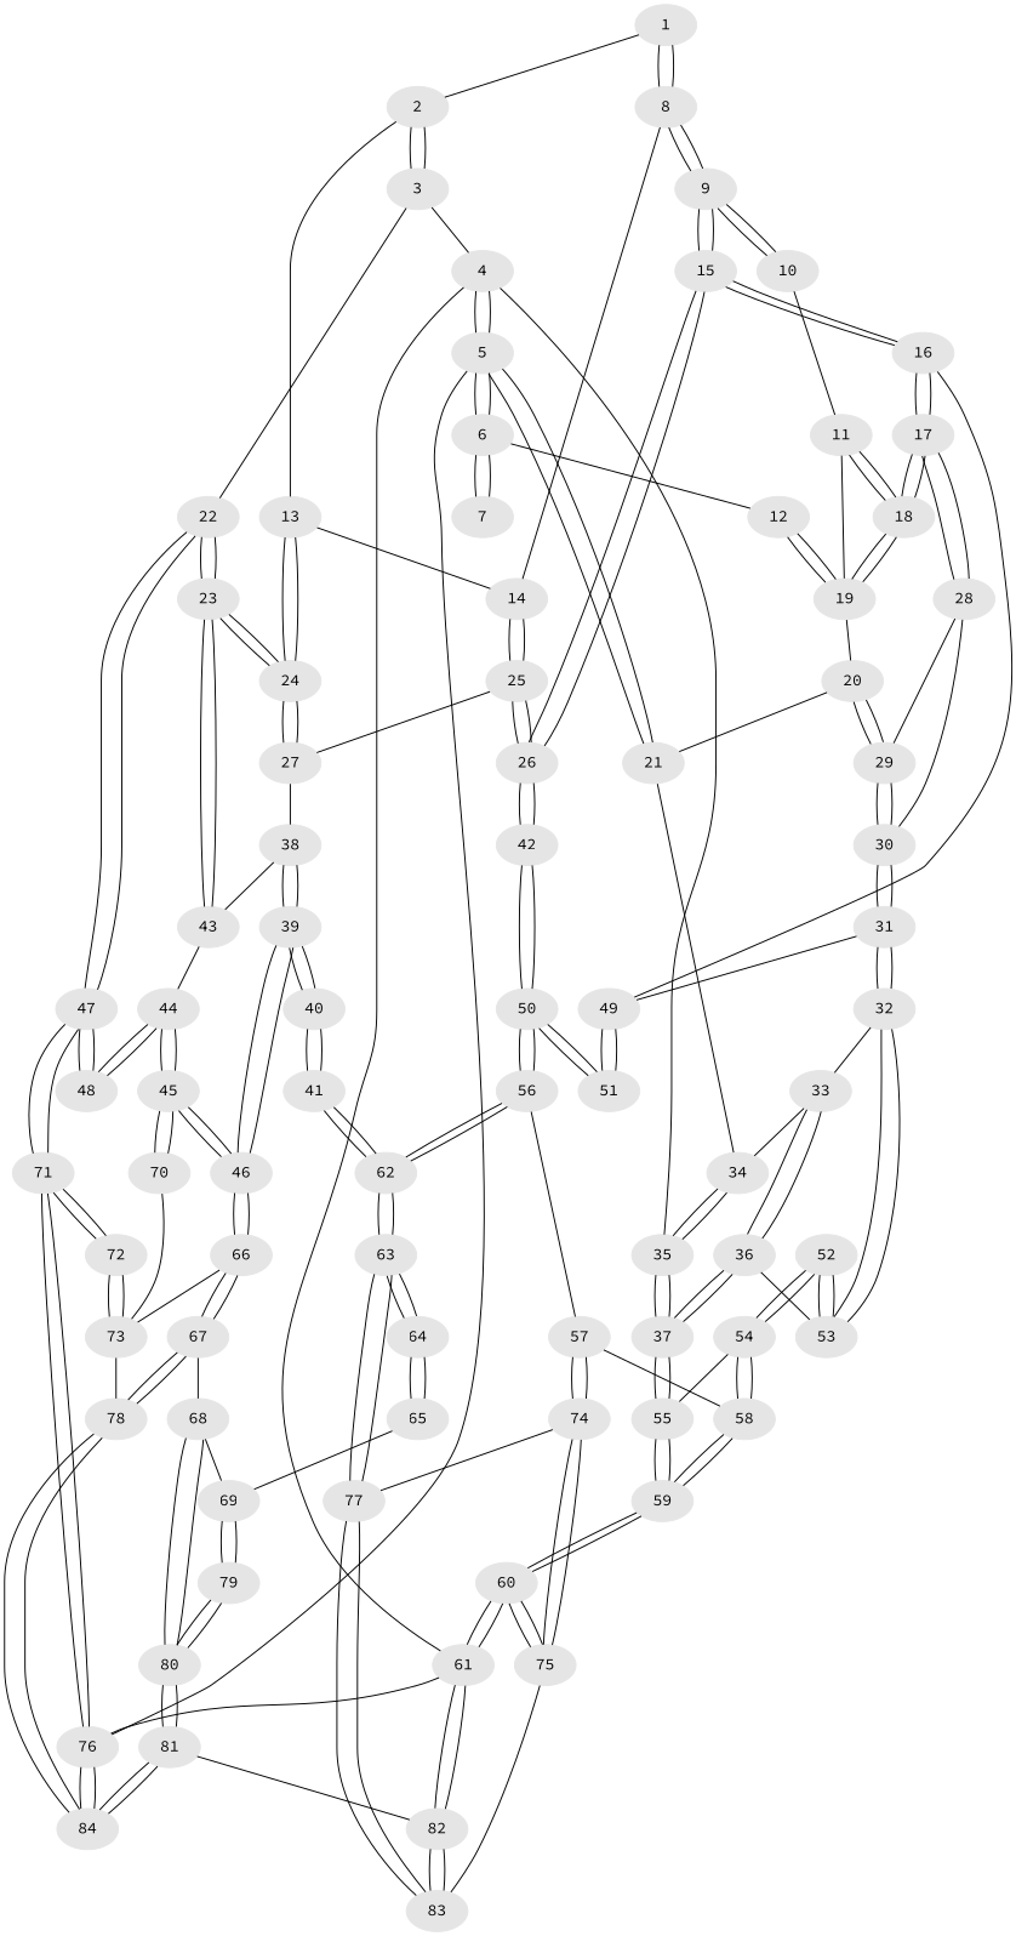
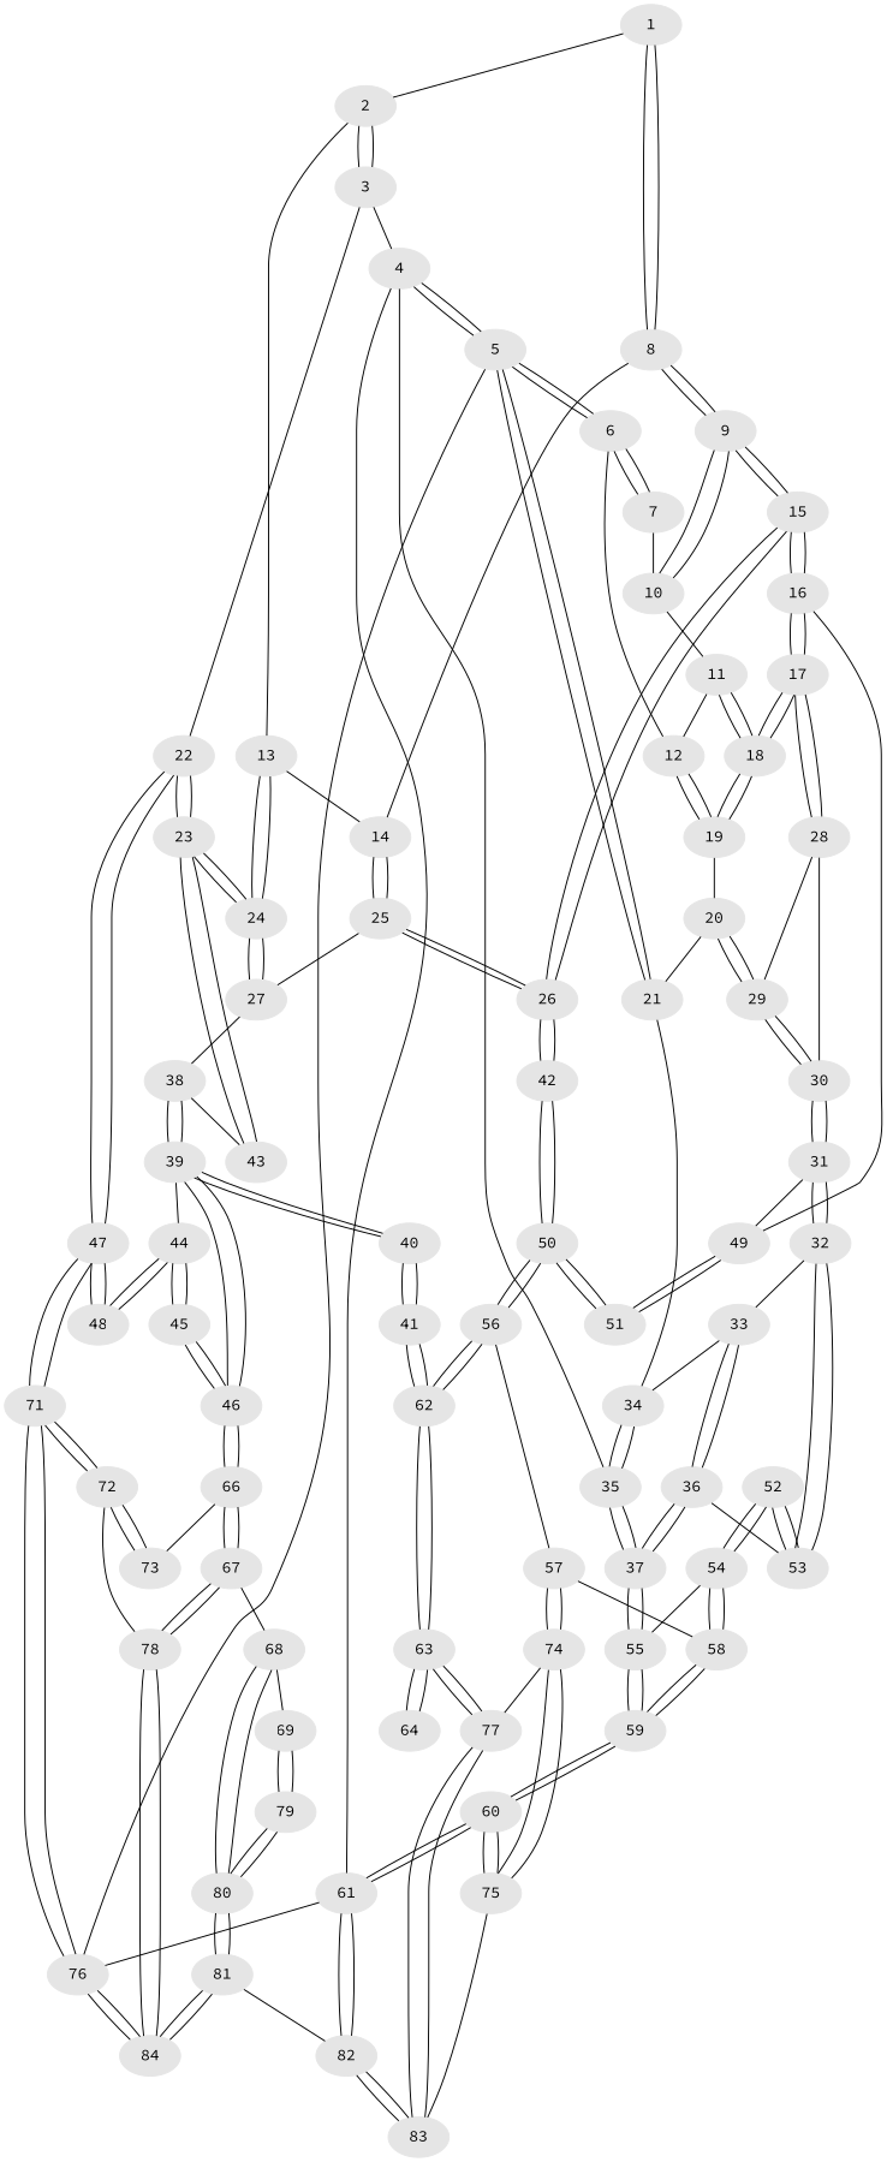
  graph {
    fontname="Source Code Pro"
    node [color=gray90 fontname="Source Code Pro" style=filled]
    edge [fontname="Source Code Pro"]
    1
    2
    8
    3
    13
    9
    14
    4
    22
    24
    5
    35
    61
    23
    47
    76
    84
    6
    21
    37
    82
    7
    12
    34
    10
    19
    11
    15
    25
    16
    26
    18
    20
    27
    17
    49
    42
    28
    51
    29
    30
    43
    48
    71
    44
    38
    50
    39
    31
    32
    33
    53
    36
    55
    59
    40
    46
    41
    66
    62
    63
    56
    45
-   70
    73
    67
    72
    57
    52
    54
    58
    60
    74
    75
    77
    83
    64
-   65
    69
    79
    80
    68
    78
    81
    1 -- 2
    1 -- 8
    1 -- 8
    2 -- 3
    2 -- 3
    2 -- 13
    8 -- 9
    8 -- 9
    8 -- 14
    3 -- 4
    3 -- 22
    13 -- 14
    13 -- 24
    13 -- 24
    9 -- 10
    9 -- 10
    9 -- 15
    9 -- 15
    14 -- 25
    14 -- 25
    4 -- 5
    4 -- 5
    4 -- 35
    4 -- 61
    22 -- 23
    22 -- 23
    22 -- 47
    22 -- 47
    24 -- 27
    24 -- 27
    5 -- 76
    5 -- 6
    5 -- 6
    5 -- 21
    5 -- 21
    35 -- 37
    35 -- 37
    61 -- 76
    61 -- 82
    61 -- 82
    23 -- 24
    23 -- 24
    23 -- 43
    23 -- 43
    47 -- 48
    47 -- 48
    47 -- 71
    47 -- 71
    76 -- 84
    76 -- 84
    6 -- 7
    6 -- 7
    6 -- 12
    21 -- 34
    37 -- 55
    37 -- 55
    82 -- 83
    82 -- 83
+   7 -- 10
    12 -- 19
    12 -- 19
    34 -- 35
    34 -- 35
    10 -- 11
    19 -- 20
-   11 -- 19
+   11 -- 12
    11 -- 18
    11 -- 18
    15 -- 16
    15 -- 16
    15 -- 26
    15 -- 26
    25 -- 26
    25 -- 26
    25 -- 27
    16 -- 17
    16 -- 17
    16 -- 49
    26 -- 42
    26 -- 42
    18 -- 19
    18 -- 19
    20 -- 21
    20 -- 29
    20 -- 29
    27 -- 38
    17 -- 18
    17 -- 18
    17 -- 28
    17 -- 28
    49 -- 51
    49 -- 51
    42 -- 50
    42 -- 50
    28 -- 29
    28 -- 30
    29 -- 30
    29 -- 30
    30 -- 31
    30 -- 31
-   43 -- 44
+   39 -- 44
    71 -- 76
    71 -- 76
    71 -- 72
    71 -- 72
    44 -- 48
    44 -- 48
    44 -- 45
    44 -- 45
    38 -- 43
    38 -- 39
    38 -- 39
    50 -- 51
    50 -- 51
    50 -- 56
    50 -- 56
    39 -- 40
    39 -- 40
    39 -- 46
    39 -- 46
    31 -- 49
    31 -- 32
    31 -- 32
    32 -- 33
    32 -- 53
    32 -- 53
    33 -- 34
    33 -- 36
    33 -- 36
    36 -- 37
    36 -- 37
    36 -- 53
    55 -- 59
    55 -- 59
    59 -- 60
    59 -- 60
    40 -- 41
    40 -- 41
    46 -- 66
    46 -- 66
    41 -- 62
    41 -- 62
    66 -- 73
    66 -- 67
    66 -- 67
    62 -- 63
    62 -- 63
    63 -- 77
    63 -- 77
    63 -- 64
    63 -- 64
    56 -- 62
    56 -- 62
    56 -- 57
    45 -- 46
    45 -- 46
-   45 -- 70
-   45 -- 70
-   70 -- 73
    67 -- 68
    67 -- 78
    67 -- 78
    72 -- 73
    72 -- 73
-   73 -- 78
+   72 -- 78
    57 -- 58
    57 -- 74
    57 -- 74
    52 -- 53
    52 -- 53
    52 -- 54
    52 -- 54
    54 -- 55
    54 -- 58
    54 -- 58
    58 -- 59
    58 -- 59
    60 -- 61
    60 -- 61
    60 -- 75
    60 -- 75
    74 -- 75
    74 -- 75
    74 -- 77
    75 -- 83
    77 -- 83
    77 -- 83
-   64 -- 65
-   64 -- 65
-   65 -- 69
    69 -- 79
    69 -- 79
    79 -- 80
    79 -- 80
    80 -- 81
    80 -- 81
    68 -- 69
    68 -- 80
    68 -- 80
    78 -- 84
    78 -- 84
    81 -- 84
    81 -- 84
    81 -- 82
  }
